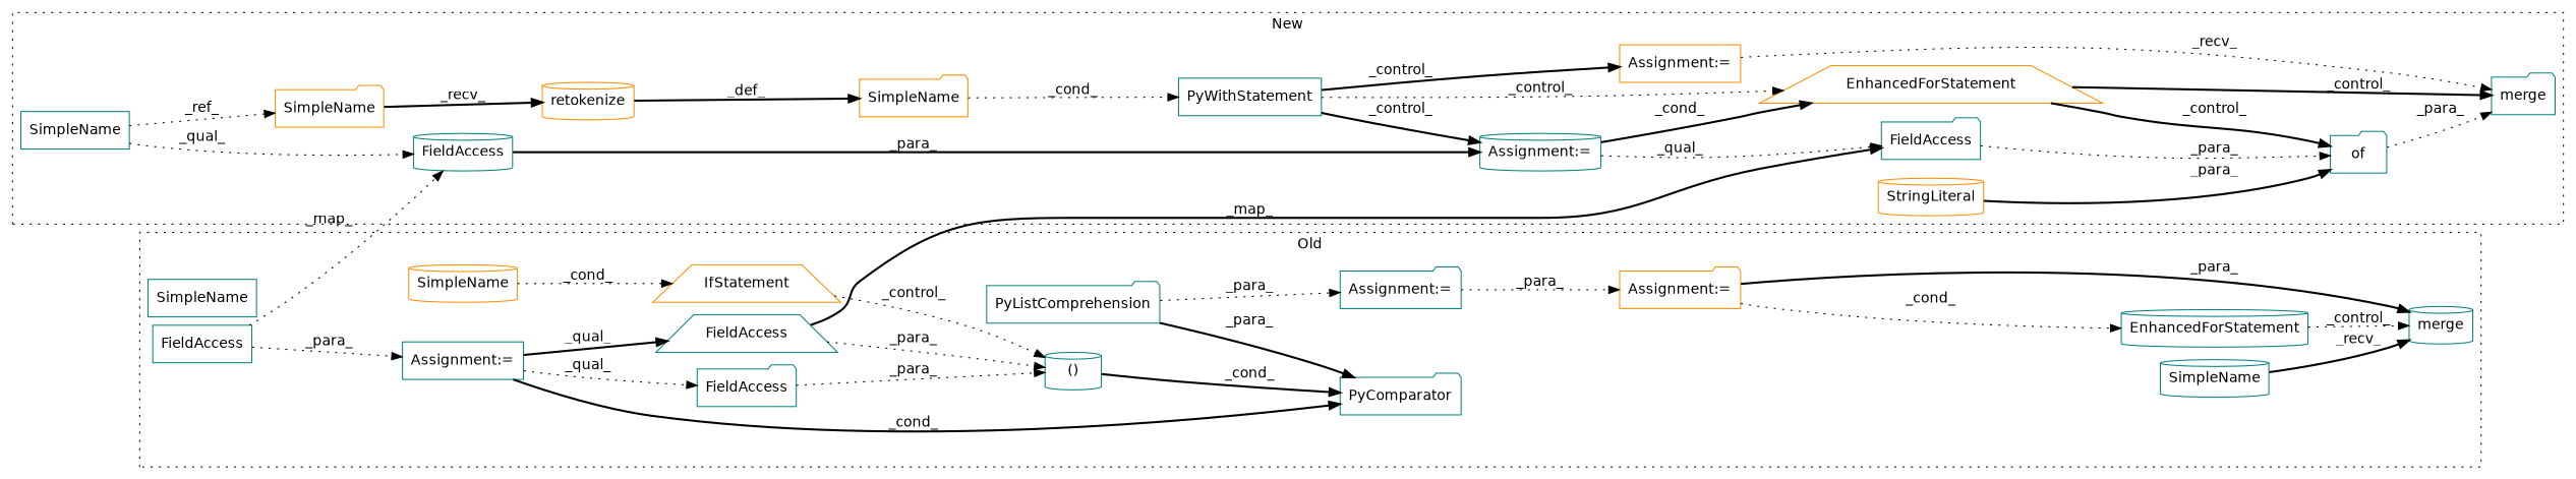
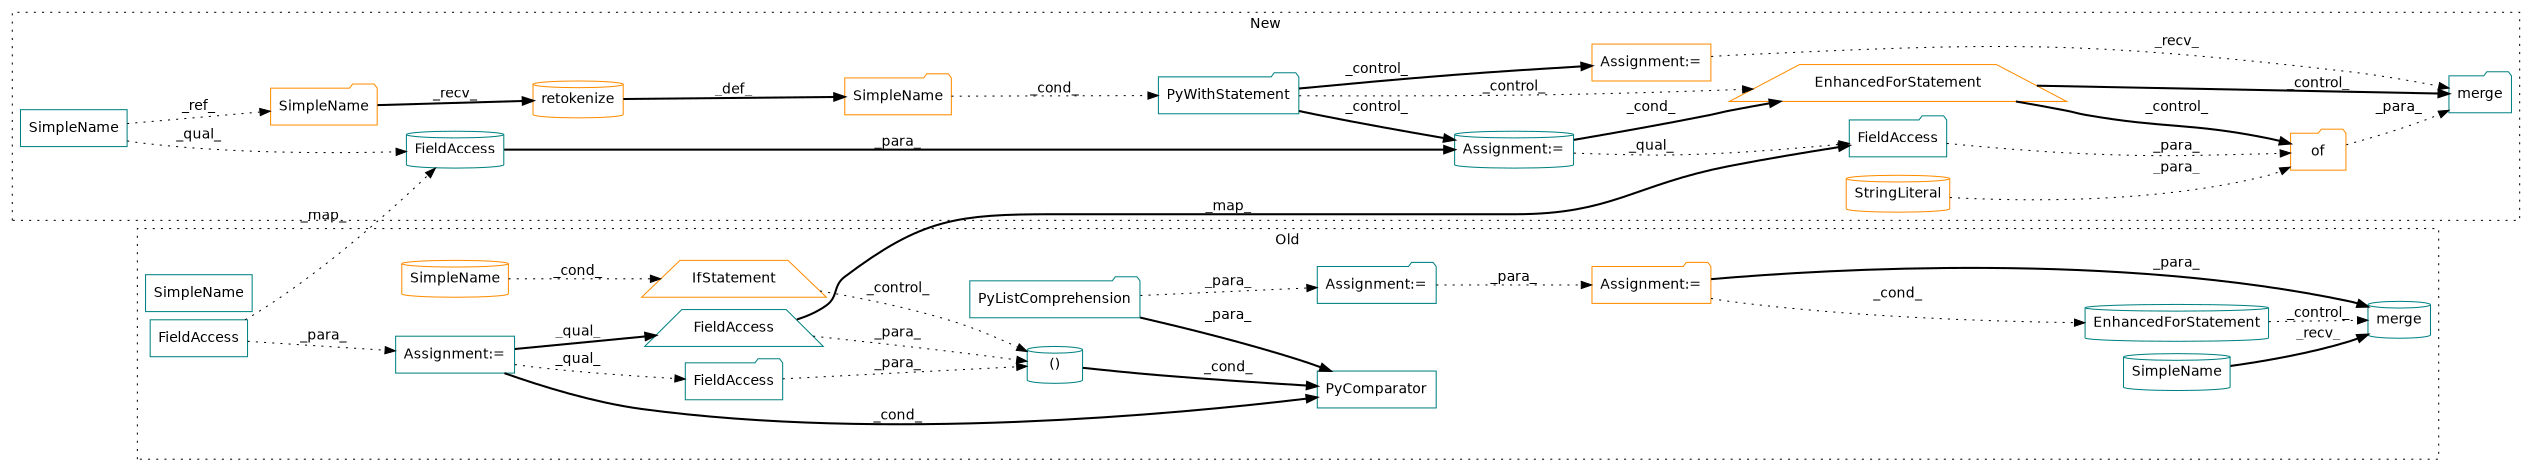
  digraph {
    fontname="DejaVu Sans"
    rankdir=LR
    node [a=42 color=teal fontname="DejaVu Sans" l=24 s=903 shape=folder]
    edge [fontname="DejaVu Sans" style=dotted]
    n1 [a=70 l="103,2" label=EnhancedForStatement s="935,1058" shape=cylinder]
    n2 [a=7 label="Assignment:=" shape=box]
    n3 [a=106 l=101 label="()" s=743 shape=cylinder]
    n4 [a=109 l=197 label=PyListComprehension s=743]
-   n5 [a=113 label=PyComparator]
+   n5 [a=113 label=PyComparator shape=box]
    n6 [a=22 l=7 label=FieldAccess s=837]
    n7 [a=32 l="6,1" label=merge s="1072,1104" shape=cylinder]
    n8 [l=5 label=SimpleName s=922 shape=box]
    n9 [a=25 color=darkorange label=IfStatement shape=trapezium]
    n10 [a=7 color=darkorange l="103,2" label="Assignment:=" s="935,1058"]
    n11 [a=7 l=17 label="Assignment:=" s=726]
    n12 [a=22 l=8 label=FieldAccess s=910 shape=box]
    n13 [a=22 l=10 label=FieldAccess s=814 shape=trapezium]
    n14 [color=darkorange l=5 label=SimpleName s=922 shape=cylinder]
    n15 [l=3 label=SimpleName s=1068 shape=cylinder]
    n16 [a=32 l="6,1" label=merge s="879,894"]
    n17 [a=7 l="57,2" label="Assignment:=" s="698,773" shape=cylinder]
    n18 [a=70 color=darkorange l="57,2" label=EnhancedForStatement s="698,773" shape=trapezium]
    n19 [color=darkorange label=SimpleName l="" s=""]
    n20 [a=32 color=darkorange l=12 label=retokenize s=653 shape=cylinder]
-   n21 [a=104 l="10,2" label=PyWithStatement s="639,665" shape=box]
+   n21 [a=104 l="10,2" label=PyWithStatement s="639,665"]
    n22 [a=7 color=darkorange l=11 label="Assignment:=" s=679 shape=box]
    n23 [a=22 l=8 label=FieldAccess s=765 shape=cylinder]
    n24 [l=3 label=SimpleName s=569 shape=box]
-   n25 [a=32 l="3,1" label=of s="795,856"]
+   n25 [a=32 color=darkorange l="3,1" label=of s="795,856"]
    n26 [a=45 color=darkorange l=5 label=StringLiteral s=798 shape=cylinder]
    n27 [a=22 l=12 label=FieldAccess s=823]
    n28 [color=darkorange l=3 label=SimpleName s=649]
    subgraph cluster_1 {
      label=Old
      style=dotted
      n1
      n2
      n3
      n4
      n5
      n6
      n7
      n8
      n9
      n10
      n11
      n12
      n13
      n14
      n15
    }
    subgraph cluster_2 {
      label=New
      style=dotted
      n16
      n17
      n18
      n19
      n20
      n21
      n22
      n23
      n24
      n25
      n26
      n27
      n28
    }
    n1 -> n7 [label=_control_]
    n2 -> n5 [label=_cond_ style=bold]
    n2 -> n6 [label=_qual_]
    n2 -> n13 [label=_qual_ style=bold]
    n3 -> n5 [label=_cond_ style=bold]
    n4 -> n5 [label=_para_ style=bold]
    n4 -> n11 [label=_para_]
    n6 -> n3 [label=_para_]
    n9 -> n3 [label=_control_]
    n10 -> n1 [label=_cond_]
    n10 -> n7 [label=_para_ style=bold]
    n11 -> n10 [label=_para_]
    n12 -> n2 [label=_para_]
    n12 -> n23 [label=_map_]
    n13 -> n3 [label=_para_]
    n13 -> n27 [label=_map_ style=bold]
    n14 -> n9 [label=_cond_]
    n15 -> n7 [label=_recv_ style=bold]
    n17 -> n18 [label=_cond_ style=bold]
    n17 -> n27 [label=_qual_]
    n18 -> n16 [label=_control_ style=bold]
    n18 -> n25 [label=_control_ style=bold]
    n19 -> n21 [label=_cond_]
    n20 -> n19 [label=_def_ style=bold]
    n21 -> n17 [label=_control_ style=bold]
    n21 -> n18 [label=_control_]
    n21 -> n22 [label=_control_ style=bold]
    n22 -> n16 [label=_recv_]
    n23 -> n17 [label=_para_ style=bold]
    n24 -> n23 [label=_qual_]
    n24 -> n28 [label=_ref_]
    n25 -> n16 [label=_para_]
-   n26 -> n25 [label=_para_ style=bold]
+   n26 -> n25 [label=_para_]
    n27 -> n25 [label=_para_]
    n28 -> n20 [label=_recv_ style=bold]
  }
